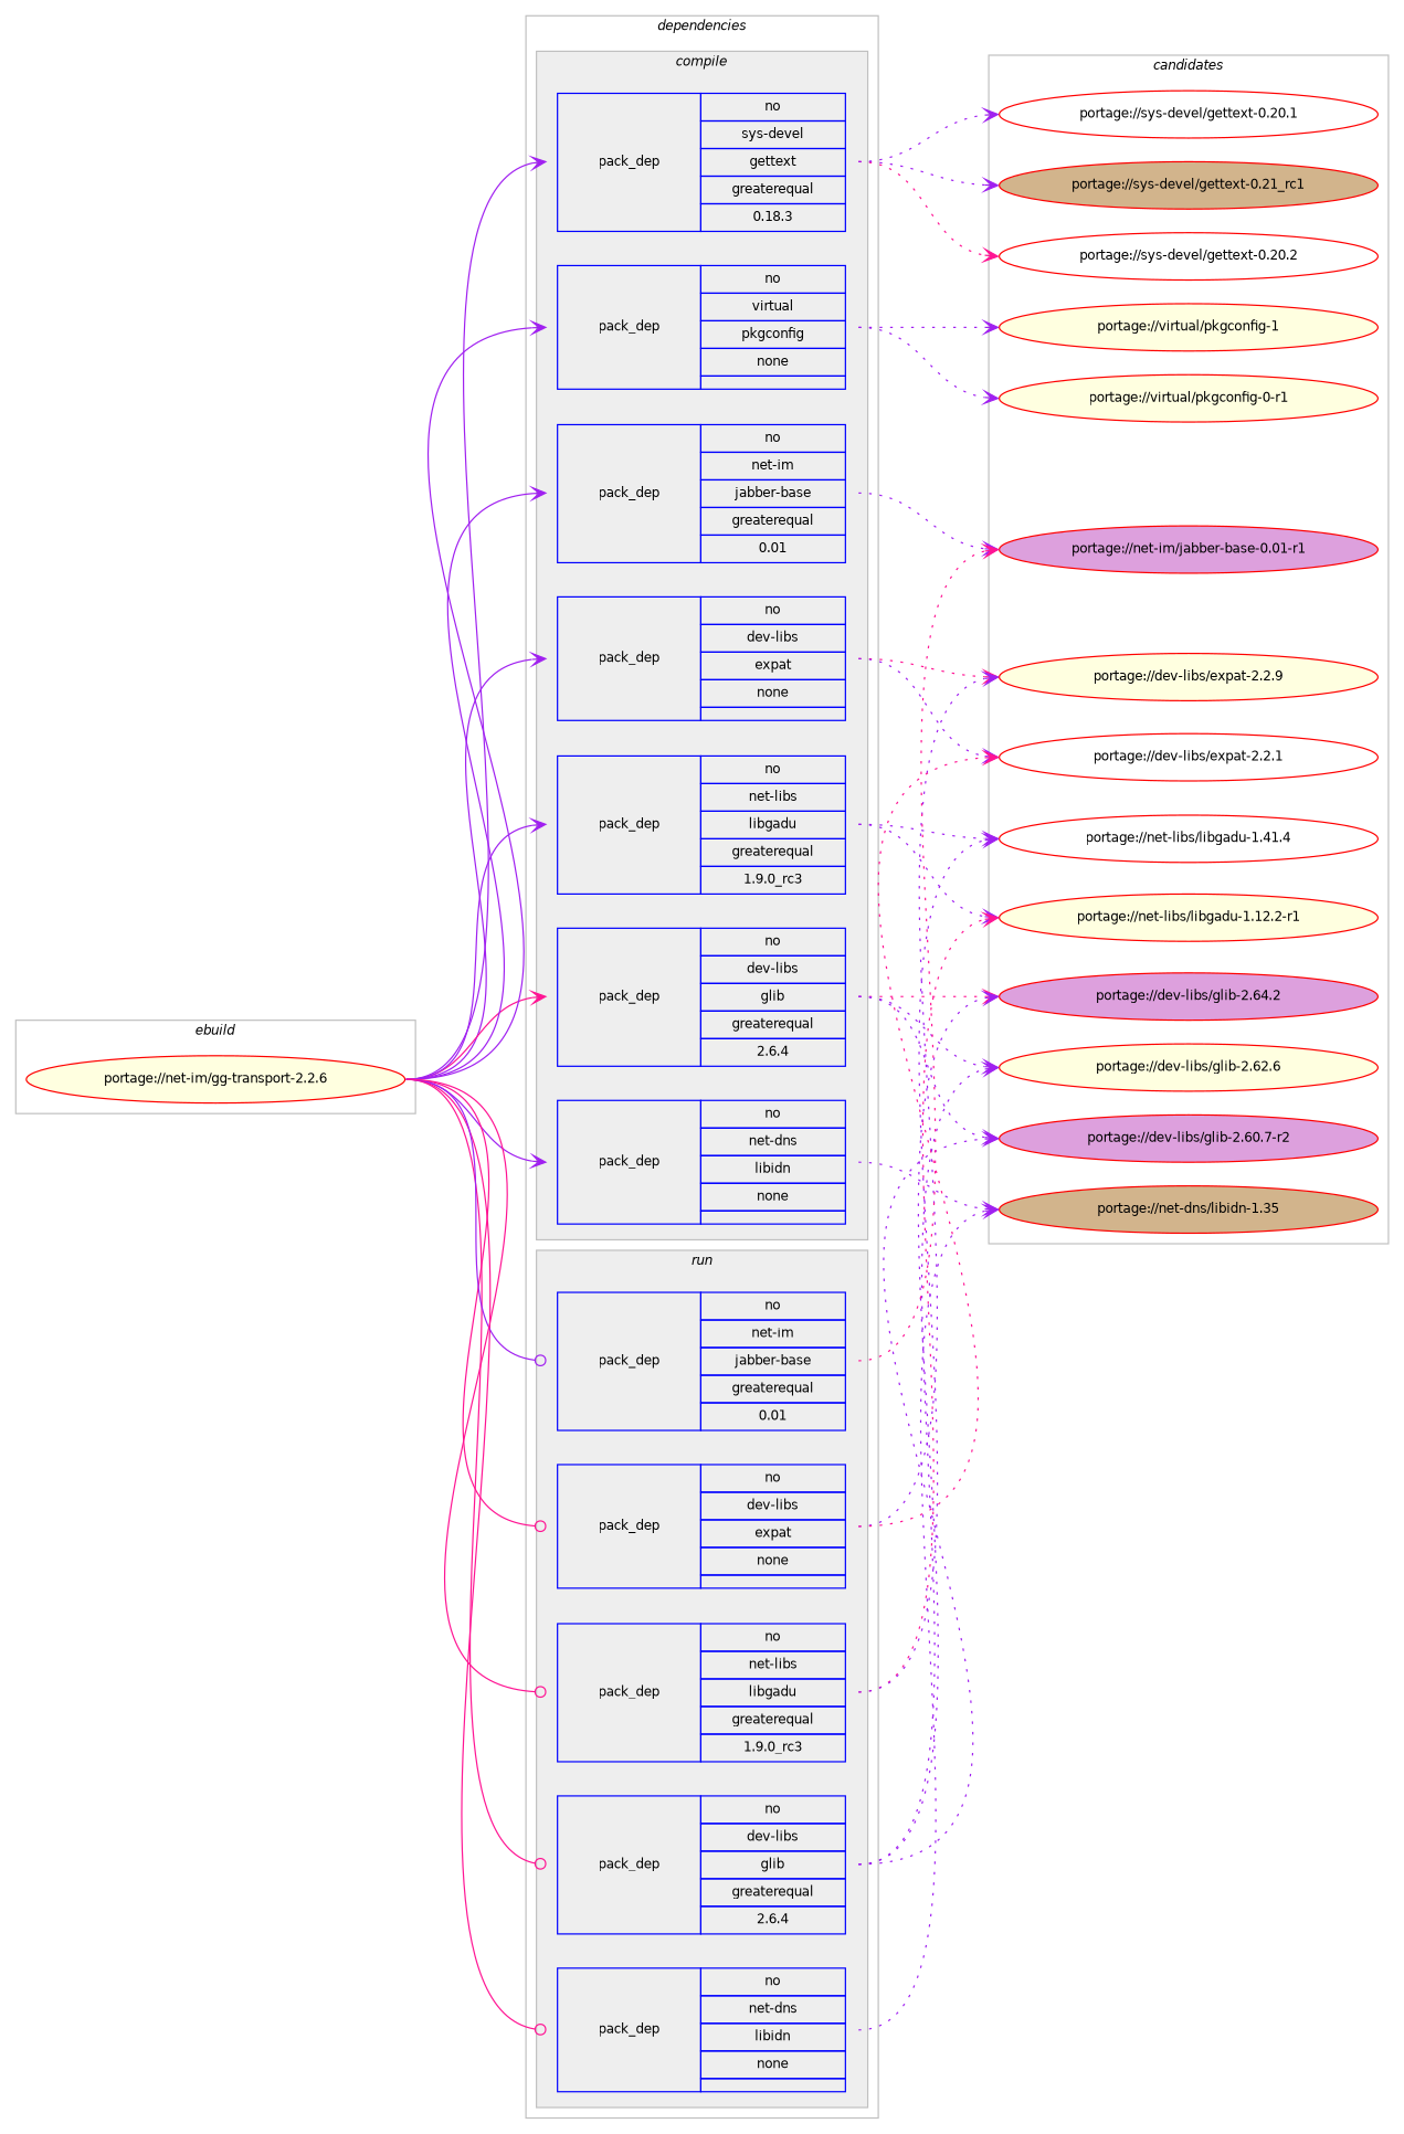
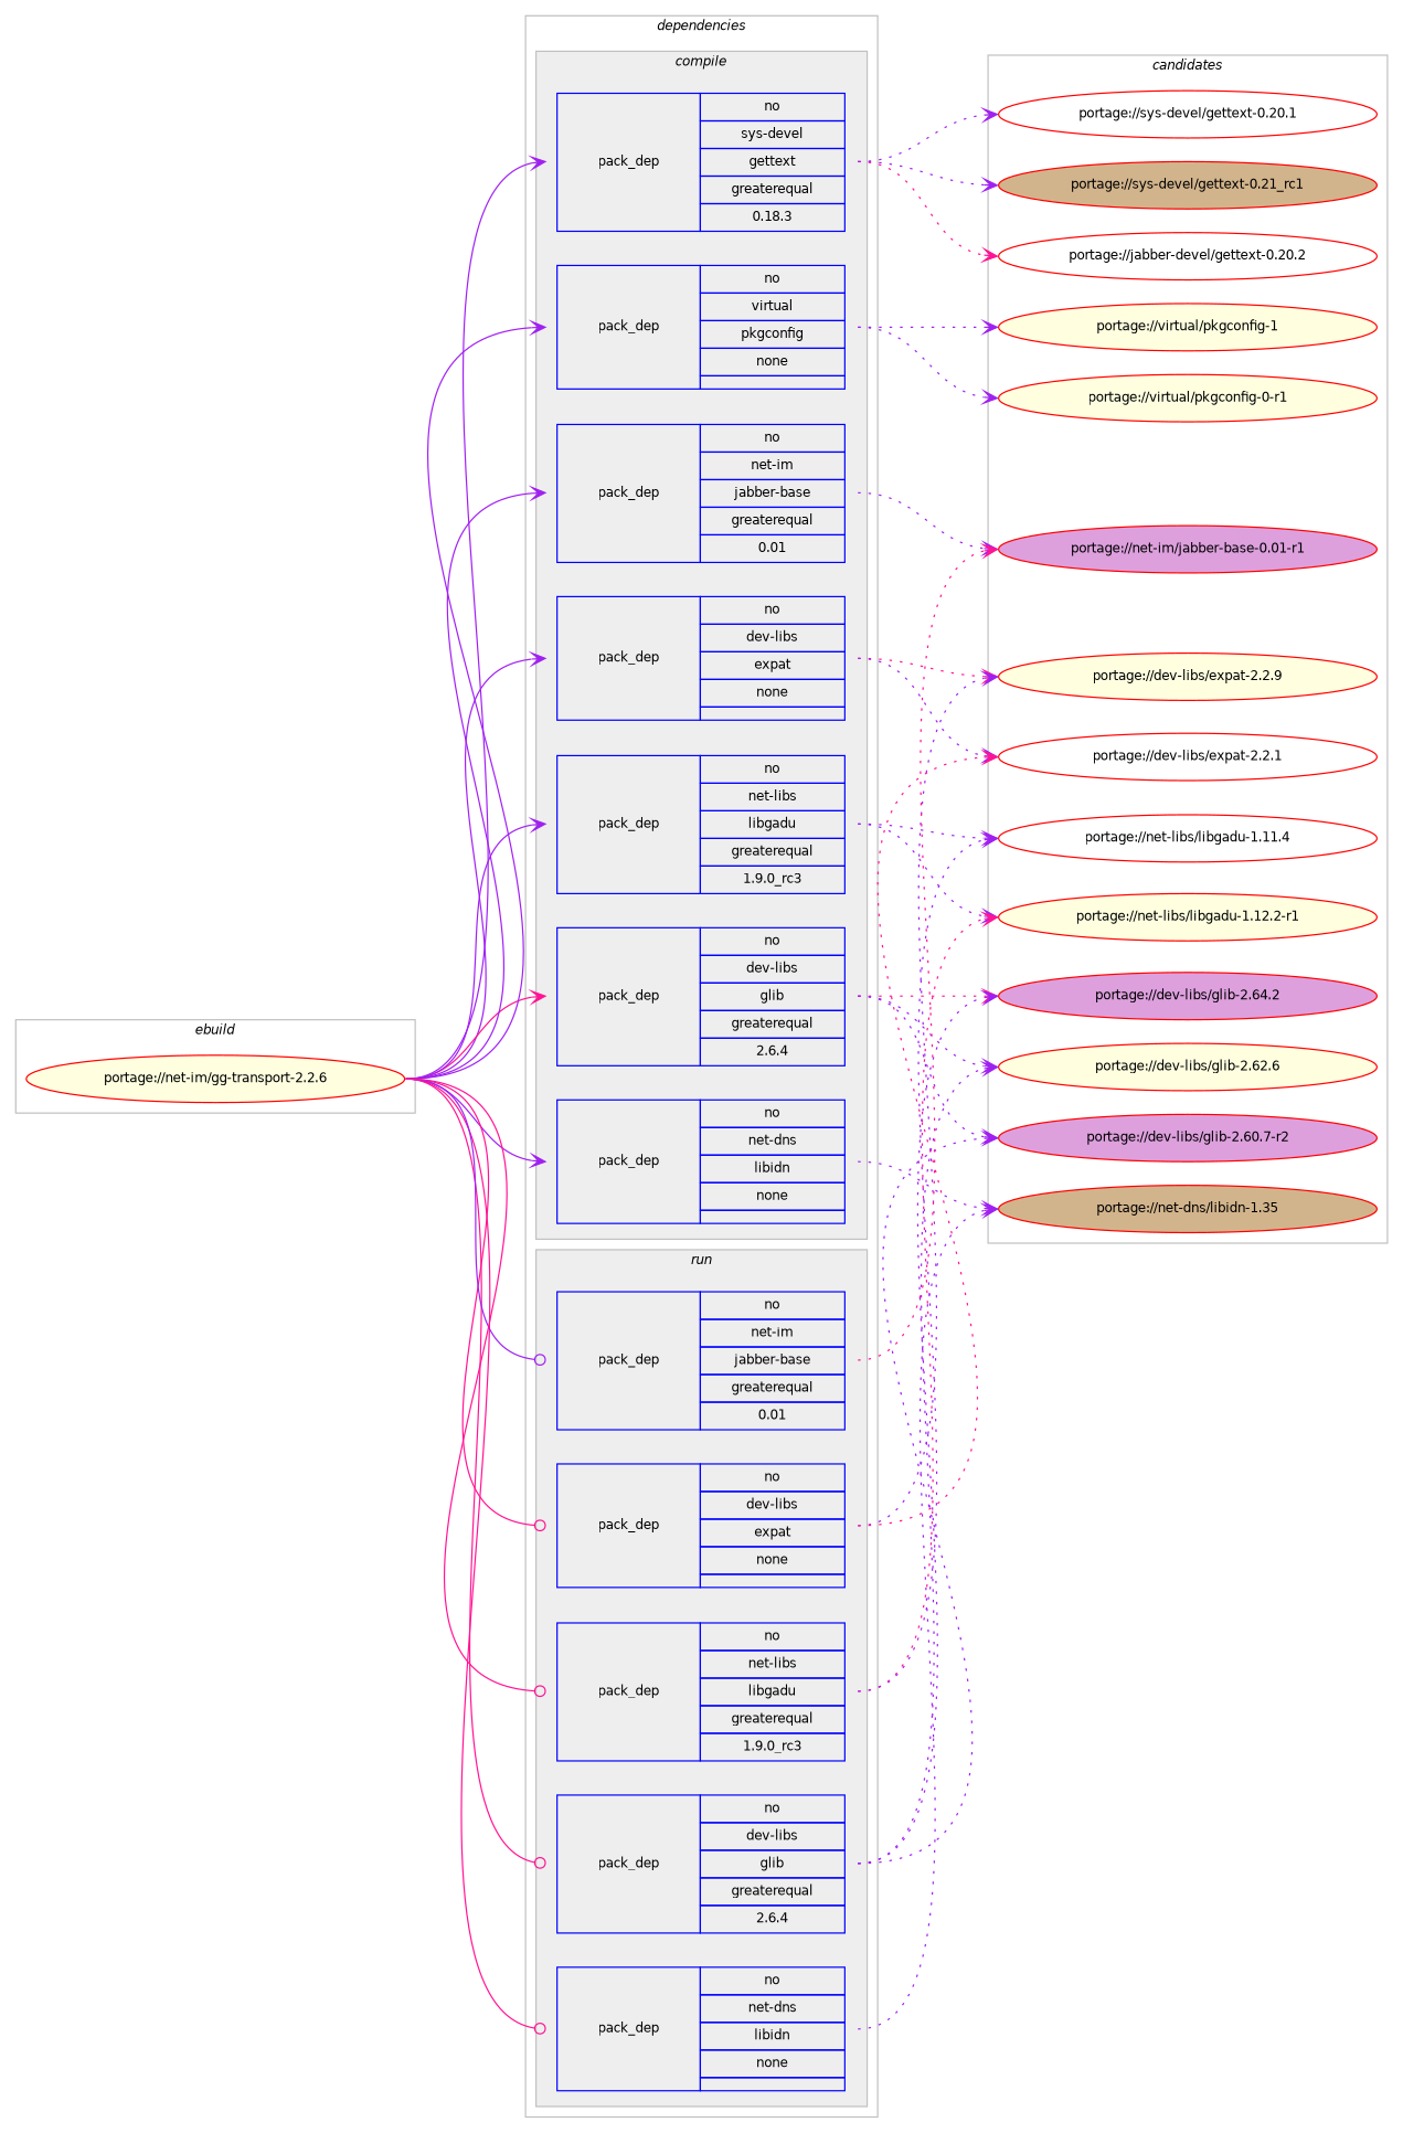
  digraph {
    compound=true
    concentrate=true
    fontname=Helvetica
    fontsize=10
    newrank=true
    rankdir=LR
    ranksep=1.5
    node [color=red fontname=Helvetica fontsize=10 style=filled]
    edge [arrowhead=vee color=purple headport=w style=dotted tailport=e weight=100]
    n1 [fillcolor=lightyellow label="portage://net-im/gg-transport-2.2.6" width=4]
    n2 [color=blue label=<<TABLE BORDER="0" CELLBORDER="1" CELLSPACING="0" CELLPADDING="4" WIDTH="220"><TR><TD ROWSPAN="6" CELLPADDING="30">pack_dep</TD></TR><TR><TD WIDTH="110">no</TD></TR><TR><TD>dev-libs</TD></TR><TR><TD>expat</TD></TR><TR><TD>none</TD></TR><TR><TD></TD></TR></TABLE>> shape=none style=""]
    n3 [color=blue label=<<TABLE BORDER="0" CELLBORDER="1" CELLSPACING="0" CELLPADDING="4" WIDTH="220"><TR><TD ROWSPAN="6" CELLPADDING="30">pack_dep</TD></TR><TR><TD WIDTH="110">no</TD></TR><TR><TD>dev-libs</TD></TR><TR><TD>glib</TD></TR><TR><TD>greaterequal</TD></TR><TR><TD>2.6.4</TD></TR></TABLE>> shape=none style=""]
    n4 [color=blue label=<<TABLE BORDER="0" CELLBORDER="1" CELLSPACING="0" CELLPADDING="4" WIDTH="220"><TR><TD ROWSPAN="6" CELLPADDING="30">pack_dep</TD></TR><TR><TD WIDTH="110">no</TD></TR><TR><TD>net-dns</TD></TR><TR><TD>libidn</TD></TR><TR><TD>none</TD></TR><TR><TD></TD></TR></TABLE>> shape=none style=""]
    n5 [color=blue label=<<TABLE BORDER="0" CELLBORDER="1" CELLSPACING="0" CELLPADDING="4" WIDTH="220"><TR><TD ROWSPAN="6" CELLPADDING="30">pack_dep</TD></TR><TR><TD WIDTH="110">no</TD></TR><TR><TD>net-im</TD></TR><TR><TD>jabber-base</TD></TR><TR><TD>greaterequal</TD></TR><TR><TD>0.01</TD></TR></TABLE>> shape=none style=""]
    n6 [color=blue label=<<TABLE BORDER="0" CELLBORDER="1" CELLSPACING="0" CELLPADDING="4" WIDTH="220"><TR><TD ROWSPAN="6" CELLPADDING="30">pack_dep</TD></TR><TR><TD WIDTH="110">no</TD></TR><TR><TD>net-libs</TD></TR><TR><TD>libgadu</TD></TR><TR><TD>greaterequal</TD></TR><TR><TD>1.9.0_rc3</TD></TR></TABLE>> shape=none style=""]
    n7 [color=blue label=<<TABLE BORDER="0" CELLBORDER="1" CELLSPACING="0" CELLPADDING="4" WIDTH="220"><TR><TD ROWSPAN="6" CELLPADDING="30">pack_dep</TD></TR><TR><TD WIDTH="110">no</TD></TR><TR><TD>sys-devel</TD></TR><TR><TD>gettext</TD></TR><TR><TD>greaterequal</TD></TR><TR><TD>0.18.3</TD></TR></TABLE>> shape=none style=""]
    n8 [color=blue label=<<TABLE BORDER="0" CELLBORDER="1" CELLSPACING="0" CELLPADDING="4" WIDTH="220"><TR><TD ROWSPAN="6" CELLPADDING="30">pack_dep</TD></TR><TR><TD WIDTH="110">no</TD></TR><TR><TD>virtual</TD></TR><TR><TD>pkgconfig</TD></TR><TR><TD>none</TD></TR><TR><TD></TD></TR></TABLE>> shape=none style=""]
    n9 [color=blue label=<<TABLE BORDER="0" CELLBORDER="1" CELLSPACING="0" CELLPADDING="4" WIDTH="220"><TR><TD ROWSPAN="6" CELLPADDING="30">pack_dep</TD></TR><TR><TD WIDTH="110">no</TD></TR><TR><TD>dev-libs</TD></TR><TR><TD>expat</TD></TR><TR><TD>none</TD></TR><TR><TD></TD></TR></TABLE>> shape=none style=""]
    n10 [color=blue label=<<TABLE BORDER="0" CELLBORDER="1" CELLSPACING="0" CELLPADDING="4" WIDTH="220"><TR><TD ROWSPAN="6" CELLPADDING="30">pack_dep</TD></TR><TR><TD WIDTH="110">no</TD></TR><TR><TD>dev-libs</TD></TR><TR><TD>glib</TD></TR><TR><TD>greaterequal</TD></TR><TR><TD>2.6.4</TD></TR></TABLE>> shape=none style=""]
    n11 [color=blue label=<<TABLE BORDER="0" CELLBORDER="1" CELLSPACING="0" CELLPADDING="4" WIDTH="220"><TR><TD ROWSPAN="6" CELLPADDING="30">pack_dep</TD></TR><TR><TD WIDTH="110">no</TD></TR><TR><TD>net-dns</TD></TR><TR><TD>libidn</TD></TR><TR><TD>none</TD></TR><TR><TD></TD></TR></TABLE>> shape=none style=""]
    n12 [color=blue label=<<TABLE BORDER="0" CELLBORDER="1" CELLSPACING="0" CELLPADDING="4" WIDTH="220"><TR><TD ROWSPAN="6" CELLPADDING="30">pack_dep</TD></TR><TR><TD WIDTH="110">no</TD></TR><TR><TD>net-im</TD></TR><TR><TD>jabber-base</TD></TR><TR><TD>greaterequal</TD></TR><TR><TD>0.01</TD></TR></TABLE>> shape=none style=""]
    n13 [color=blue label=<<TABLE BORDER="0" CELLBORDER="1" CELLSPACING="0" CELLPADDING="4" WIDTH="220"><TR><TD ROWSPAN="6" CELLPADDING="30">pack_dep</TD></TR><TR><TD WIDTH="110">no</TD></TR><TR><TD>net-libs</TD></TR><TR><TD>libgadu</TD></TR><TR><TD>greaterequal</TD></TR><TR><TD>1.9.0_rc3</TD></TR></TABLE>> shape=none style=""]
    n14 [fillcolor=lightyellow label="portage://dev-libs/expat-2.2.9" width=4]
    n15 [fillcolor=white label="portage://dev-libs/expat-2.2.1" width=4]
    n16 [fillcolor=plum label="portage://dev-libs/glib-2.64.2" width=4]
    n17 [fillcolor=lightyellow label="portage://dev-libs/glib-2.62.6" width=4]
    n18 [fillcolor=plum label="portage://dev-libs/glib-2.60.7-r2" width=4]
    n19 [fillcolor=tan label="portage://net-dns/libidn-1.35" width=4]
    n20 [fillcolor=plum label="portage://net-im/jabber-base-0.01-r1" width=4]
    n21 [fillcolor=lightyellow label="portage://net-libs/libgadu-1.12.2-r1" width=4]
-   n22 [fillcolor=white label="portage://net-libs/libgadu-1.41.4" width=4]
+   n22 [fillcolor=white label="portage://net-libs/libgadu-1.11.4" width=4]
    n23 [fillcolor=tan label="portage://sys-devel/gettext-0.21_rc1" width=4]
-   n24 [fillcolor=white label="portage://sys-devel/gettext-0.20.2" width=4]
+   n24 [fillcolor=white label="portage://jabber-devel/gettext-0.20.2" width=4]
    n25 [fillcolor=white label="portage://sys-devel/gettext-0.20.1" width=4]
    n26 [fillcolor=lightyellow label="portage://virtual/pkgconfig-1" width=4]
    n27 [fillcolor=lightyellow label="portage://virtual/pkgconfig-0-r1" width=4]
    subgraph cluster_1 {
      color=gray
      label=<<i>ebuild</i>>
      rank=same
      n1
    }
    subgraph cluster_2 {
      color=gray
      label=<<i>dependencies</i>>
      subgraph cluster_3 {
        color=gray
        fillcolor="#eeeeee"
        label=<<i>compile</i>>
        style=filled
        subgraph sub_4 {
          color=gray
          fillcolor="#eeeeee"
          label=<<i>compile</i>>
          style=filled
          n2
        }
        subgraph sub_5 {
          color=gray
          fillcolor="#eeeeee"
          label=<<i>compile</i>>
          style=filled
          n3
        }
        subgraph sub_6 {
          color=gray
          fillcolor="#eeeeee"
          label=<<i>compile</i>>
          style=filled
          n4
        }
        subgraph sub_7 {
          color=gray
          fillcolor="#eeeeee"
          label=<<i>compile</i>>
          style=filled
          n5
        }
        subgraph sub_8 {
          color=gray
          fillcolor="#eeeeee"
          label=<<i>compile</i>>
          style=filled
          n6
        }
        subgraph sub_9 {
          color=gray
          fillcolor="#eeeeee"
          label=<<i>compile</i>>
          style=filled
          n7
        }
        subgraph sub_10 {
          color=gray
          fillcolor="#eeeeee"
          label=<<i>compile</i>>
          style=filled
          n8
        }
      }
      subgraph cluster_11 {
        color=gray
        fillcolor="#eeeeee"
        label=<<i>compile and run</i>>
        style=filled
      }
      subgraph cluster_12 {
        color=gray
        fillcolor="#eeeeee"
        label=<<i>run</i>>
        style=filled
        subgraph sub_13 {
          color=gray
          fillcolor="#eeeeee"
          label=<<i>run</i>>
          style=filled
          n9
        }
        subgraph sub_14 {
          color=gray
          fillcolor="#eeeeee"
          label=<<i>run</i>>
          style=filled
          n10
        }
        subgraph sub_15 {
          color=gray
          fillcolor="#eeeeee"
          label=<<i>run</i>>
          style=filled
          n11
        }
        subgraph sub_16 {
          color=gray
          fillcolor="#eeeeee"
          label=<<i>run</i>>
          style=filled
          n12
        }
        subgraph sub_17 {
          color=gray
          fillcolor="#eeeeee"
          label=<<i>run</i>>
          style=filled
          n13
        }
      }
    }
    subgraph cluster_18 {
      color=gray
      label=<<i>candidates</i>>
      rank=same
      subgraph sub_19 {
        color=black
        label=<<i>candidates</i>>
        nodesep=1
        rank=same
        n14
        n15
      }
      subgraph sub_20 {
        color=black
        label=<<i>candidates</i>>
        nodesep=1
        rank=same
        n16
        n17
        n18
      }
      subgraph sub_21 {
        color=black
        label=<<i>candidates</i>>
        nodesep=1
        rank=same
        n19
      }
      subgraph sub_22 {
        color=black
        label=<<i>candidates</i>>
        nodesep=1
        rank=same
        n20
      }
      subgraph sub_23 {
        color=black
        label=<<i>candidates</i>>
        nodesep=1
        rank=same
        n21
        n22
      }
      subgraph sub_24 {
        color=black
        label=<<i>candidates</i>>
        nodesep=1
        rank=same
        n23
        n24
        n25
      }
      subgraph sub_25 {
        color=black
        label=<<i>candidates</i>>
        nodesep=1
        rank=same
        n26
        n27
      }
      subgraph sub_26 {
        color=black
        label=<<i>candidates</i>>
        nodesep=1
        rank=same
        n14
        n15
      }
      subgraph sub_27 {
        color=black
        label=<<i>candidates</i>>
        nodesep=1
        rank=same
        n16
        n17
        n18
      }
      subgraph sub_28 {
        color=black
        label=<<i>candidates</i>>
        nodesep=1
        rank=same
        n19
      }
      subgraph sub_29 {
        color=black
        label=<<i>candidates</i>>
        nodesep=1
        rank=same
        n20
      }
      subgraph sub_30 {
        color=black
        label=<<i>candidates</i>>
        nodesep=1
        rank=same
        n21
        n22
      }
    }
    n1 -> n2 [style=solid weight=20]
    n1 -> n3 [color=deeppink style=solid weight=20]
    n1 -> n4 [style=solid weight=20]
    n1 -> n5 [style=solid weight=20]
    n1 -> n6 [style=solid weight=20]
    n1 -> n7 [style=solid weight=20]
    n1 -> n8 [style=solid weight=20]
    n1 -> n9 [arrowhead=odot color=deeppink style=solid weight=20]
    n1 -> n10 [arrowhead=odot color=deeppink style=solid weight=20]
    n1 -> n11 [arrowhead=odot color=deeppink style=solid weight=20]
    n1 -> n12 [arrowhead=odot style=solid weight=20]
    n1 -> n13 [arrowhead=odot color=deeppink style=solid weight=20]
    n2 -> n14 [color=deeppink]
    n2 -> n15
    n3 -> n16 [color=deeppink]
    n3 -> n17
    n3 -> n18
    n4 -> n19
    n5 -> n20
    n6 -> n21
    n6 -> n22
    n7 -> n23
    n7 -> n24 [color=deeppink]
    n7 -> n25
    n8 -> n26
    n8 -> n27
    n9 -> n14
    n9 -> n15 [color=deeppink]
    n10 -> n16
    n10 -> n17
    n10 -> n18
    n11 -> n19
    n12 -> n20 [color=deeppink]
    n13 -> n21 [color=deeppink]
    n13 -> n22
  }
